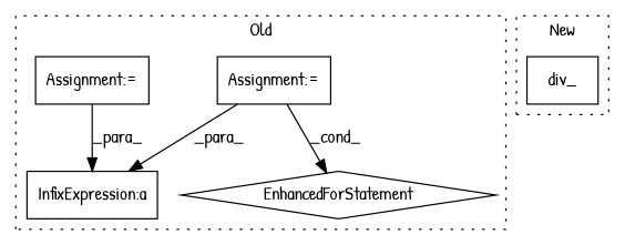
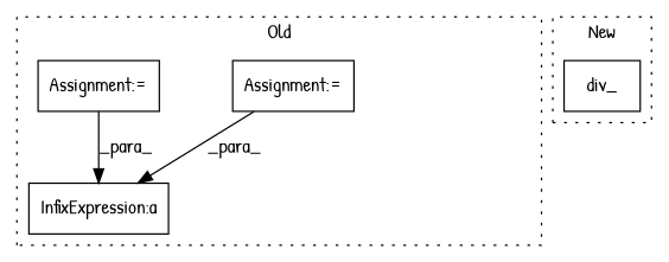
  digraph {
    fontname="Patrick Hand"
    node [a=7 l="53,2" s="614,686" shape=box fontname="Patrick Hand"]
    edge [fontname="Patrick Hand"]
-   n1 [a=70 label=EnhancedForStatement shape=diamond]
    n2 [label="Assignment:="]
    n3 [a=27 l=3 label="InfixExpression:a" s=827]
    n4 [l=1 label="Assignment:=" s=600]
    n5 [a=32 l="5,1" label=div_ s="359,382"]
    subgraph cluster_1 {
      label=Old
      style=dotted
-     n1
      n2
      n3
      n4
    }
    subgraph cluster_2 {
      label=New
      style=dotted
      n5
    }
-   n2 -> n1 [label=_cond_]
    n2 -> n3 [label=_para_]
    n4 -> n3 [label=_para_]
  }
